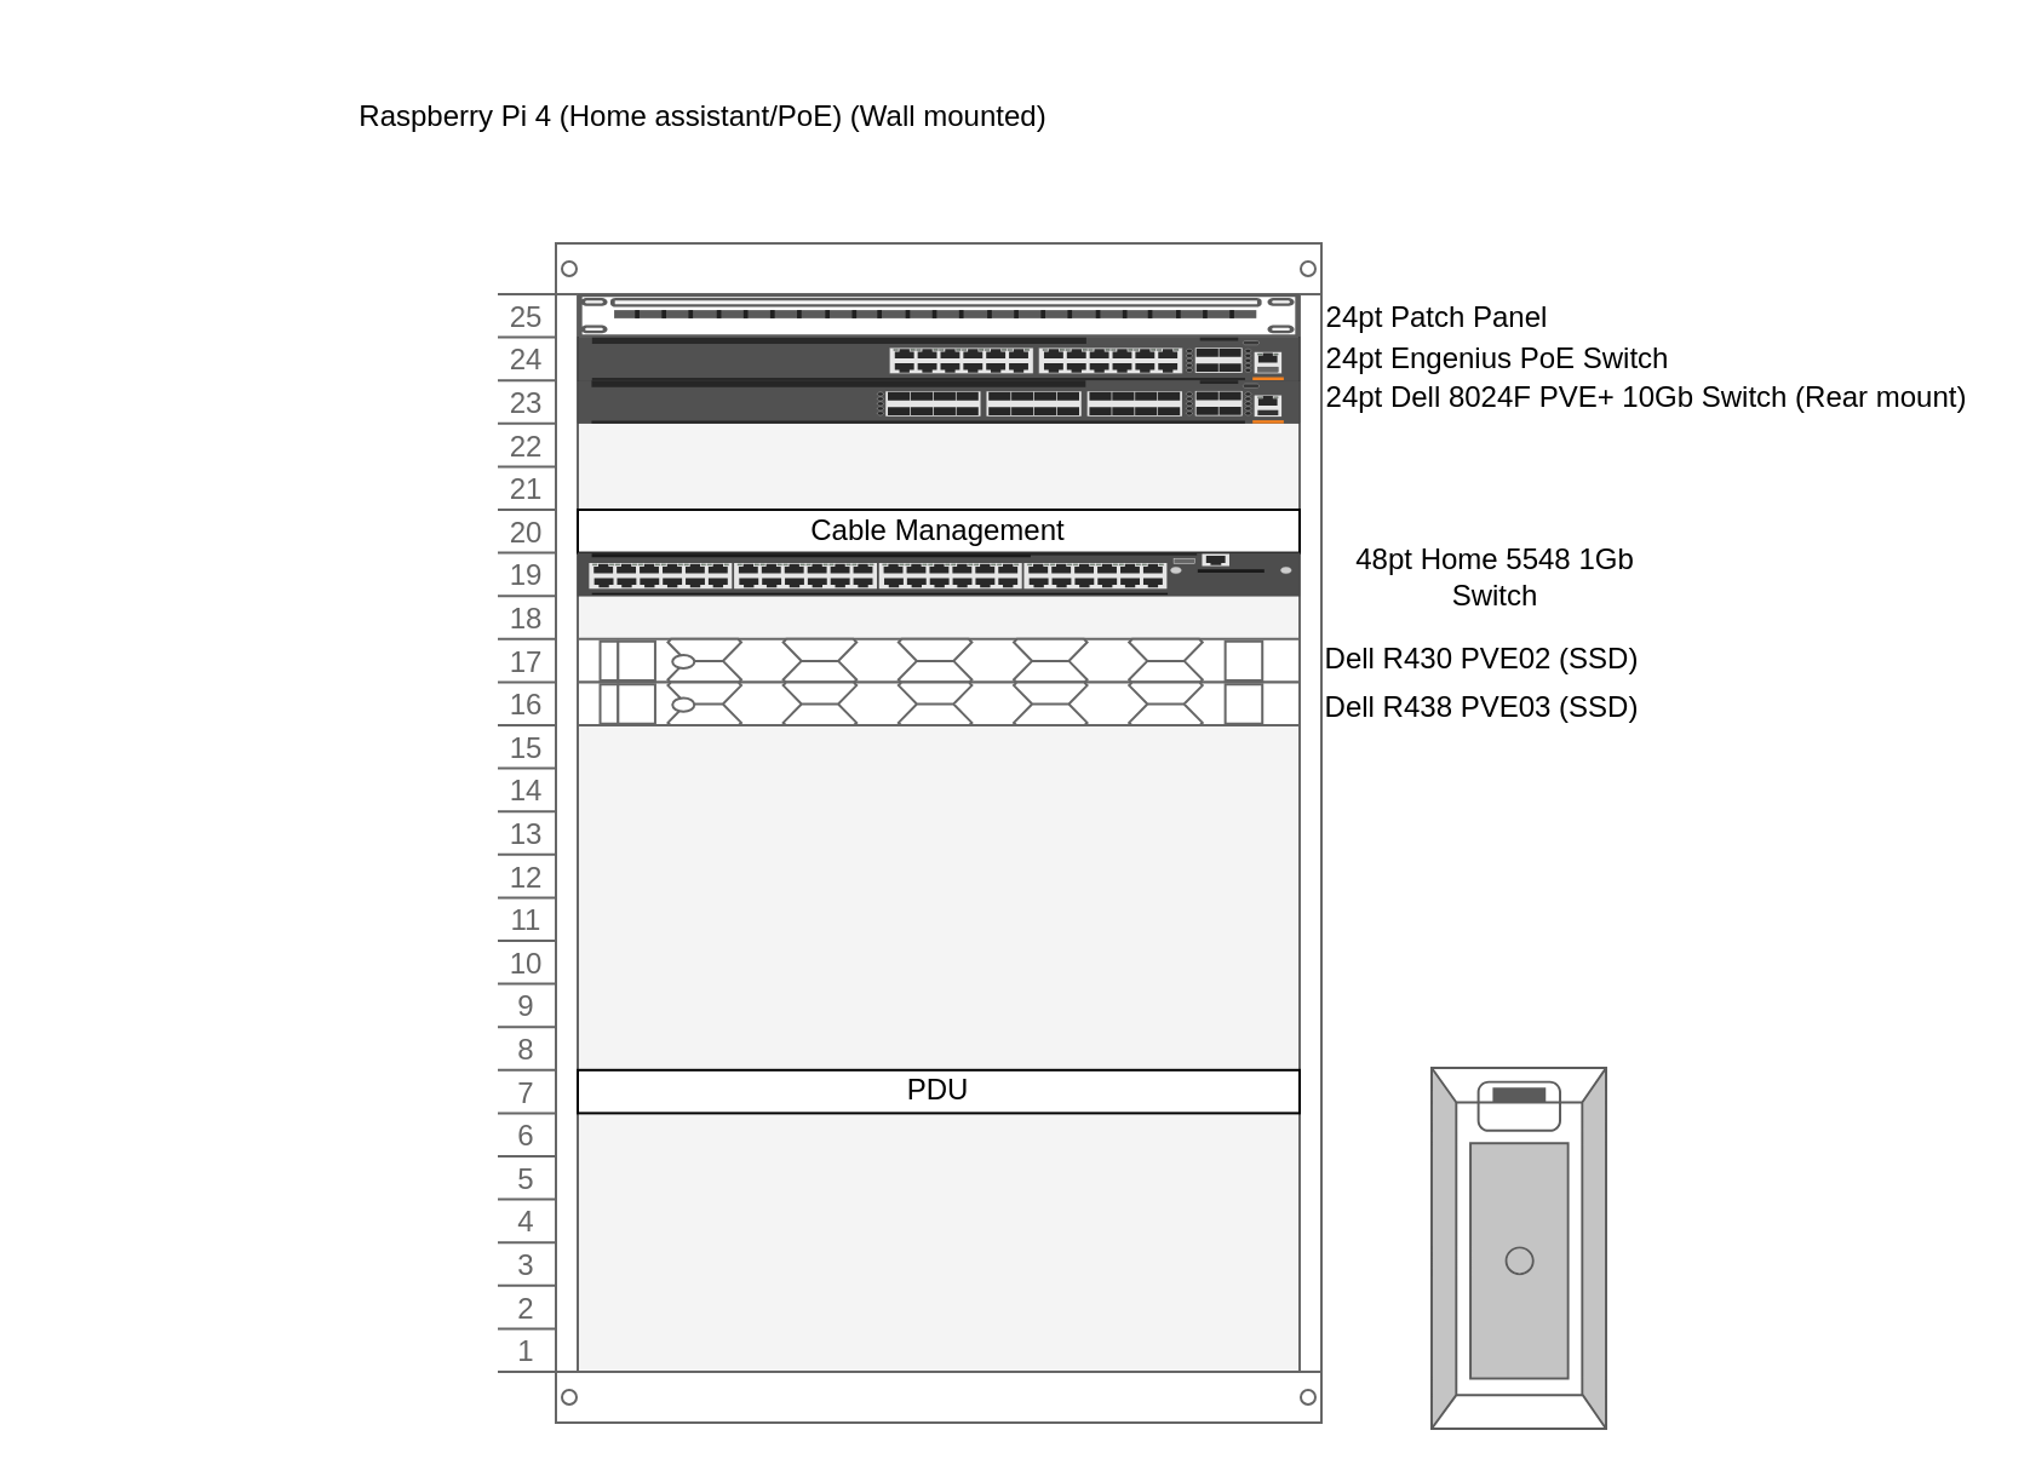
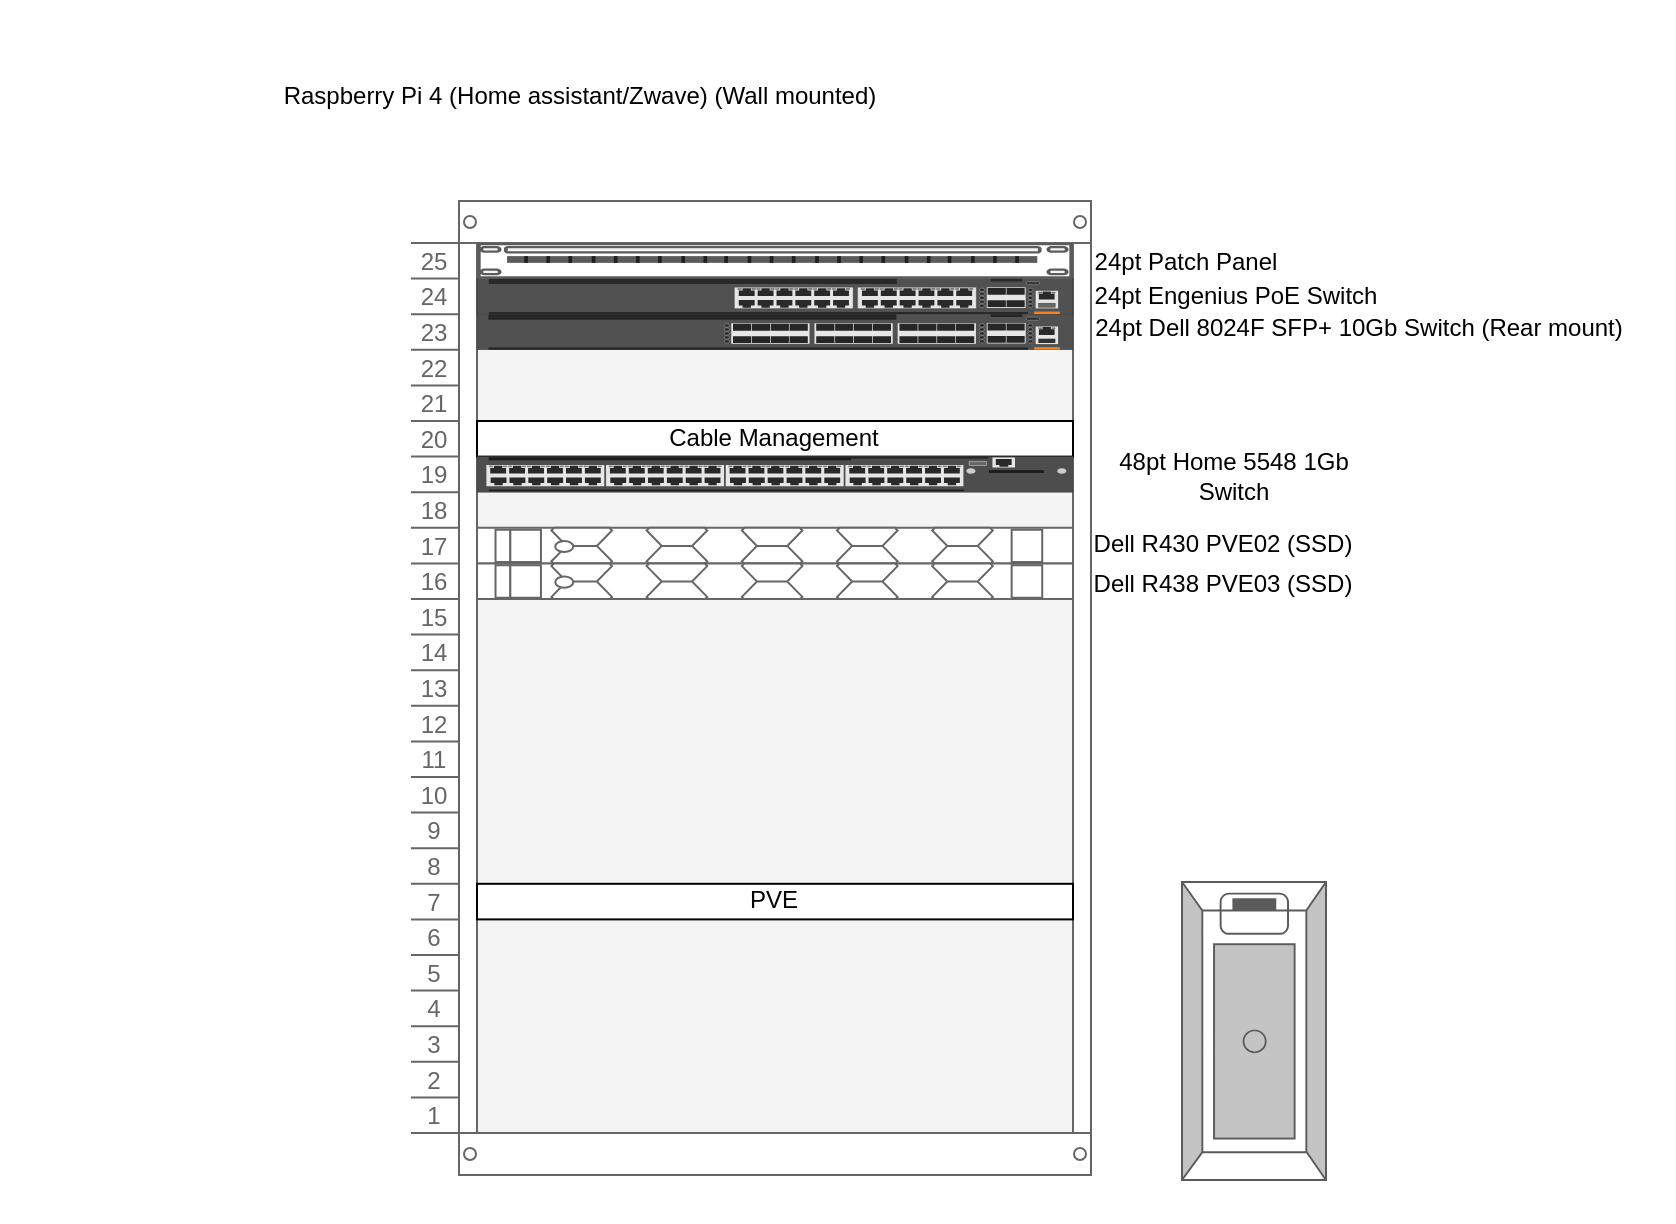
  <mxCell id="0" />
  <mxCell id="1" parent="0" />
  <mxCell id="2" value="" style="strokeColor=#666666;html=1;verticalLabelPosition=bottom;labelBackgroundColor=#ffffff;verticalAlign=top;outlineConnect=0;shadow=0;dashed=0;shape=mxgraph.rack.general.server_3;" vertex="1" parent="1"><mxGeometry x="590" y="440" width="73" height="150" as="geometry" /></mxCell>
  <mxCell id="3" value="" style="strokeColor=#666666;html=1;verticalLabelPosition=bottom;labelBackgroundColor=#ffffff;verticalAlign=top;outlineConnect=0;shadow=0;dashed=0;shape=mxgraph.rackGeneral.rackCabinet3;fillColor2=#f4f4f4;container=1;collapsible=0;childLayout=rack;allowGaps=1;marginLeft=33;marginRight=9;marginTop=21;marginBottom=22;textColor=#666666;numDisp=descend;flipV=1;flipH=1;direction=west;fillOpacity=100;rackUnitSize=17.8;" vertex="1" parent="1"><mxGeometry x="205" y="100" width="340" height="490" as="geometry" /></mxCell>
  <mxCell id="4" value="" style="strokeColor=#666666;html=1;labelPosition=right;align=left;spacingLeft=15;shadow=0;dashed=0;outlineConnect=0;shape=mxgraph.rack.general.cat5e_rack_mount_patch_panel_24_ports;" vertex="1" parent="3"><mxGeometry x="33" y="21" width="298" height="17.8" as="geometry" /></mxCell>
  <mxCell id="5" value="" style="html=1;verticalLabelPosition=bottom;verticalAlign=top;outlineConnect=0;shadow=0;dashed=0;shape=mxgraph.rack.hpe_aruba.switches.jl662a_aruba_6300m_24_port_1gbe_class_4_poe_4_port_sfp56_switch;" vertex="1" parent="3"><mxGeometry x="33" y="38.8" width="298" height="17.8" as="geometry" /></mxCell>
  <mxCell id="6" value="" style="html=1;verticalLabelPosition=bottom;verticalAlign=top;outlineConnect=0;shadow=0;dashed=0;shape=mxgraph.rack.hpe_aruba.switches.jl658a_aruba_6300m_24_port_sfpplus_and_4_port_sfp56_switch;" vertex="1" parent="3"><mxGeometry x="33" y="56.6" width="298" height="17.8" as="geometry" /></mxCell>
  <mxCell id="7" value="Cable Management" style="shape=rect;dashed=0;shadow=0;html=1;whiteSpace=wrap;" vertex="1" parent="3"><mxGeometry x="33" y="110" width="298" height="17.8" as="geometry" /></mxCell>
  <mxCell id="8" value="" style="html=1;verticalLabelPosition=bottom;verticalAlign=top;outlineConnect=0;shadow=0;dashed=0;shape=mxgraph.rack.hpe_aruba.switches.jl072a_hpe_aruba_3810m_48_port_gt_1_slot_switch;" vertex="1" parent="3"><mxGeometry x="33" y="127.8" width="298" height="17.8" as="geometry" /></mxCell>
  <mxCell id="9" value="" style="strokeColor=#666666;html=1;labelPosition=right;align=left;spacingLeft=15;shadow=0;dashed=0;outlineConnect=0;shape=mxgraph.rack.dell.poweredge_r240;" vertex="1" parent="3"><mxGeometry x="33" y="163.4" width="298" height="17.8" as="geometry" /></mxCell>
  <mxCell id="10" value="" style="strokeColor=#666666;html=1;labelPosition=right;align=left;spacingLeft=15;shadow=0;dashed=0;outlineConnect=0;shape=mxgraph.rack.dell.poweredge_r240;" vertex="1" parent="3"><mxGeometry x="33" y="181.2" width="298" height="17.8" as="geometry" /></mxCell>
- <mxCell id="11" value="PDU" style="shape=rect;dashed=0;shadow=0;html=1;whiteSpace=wrap;" vertex="1" parent="3"><mxGeometry x="33" y="341.4" width="298" height="17.8" as="geometry" /></mxCell>
+ <mxCell id="11" value="PVE" style="shape=rect;dashed=0;shadow=0;html=1;whiteSpace=wrap;" vertex="1" parent="3"><mxGeometry x="33" y="341.4" width="298" height="17.8" as="geometry" /></mxCell>
  <mxCell id="12" value="" style="shape=image;html=1;verticalAlign=top;verticalLabelPosition=bottom;labelBackgroundColor=#ffffff;imageAspect=0;aspect=fixed;image=https://cdn1.iconfinder.com/data/icons/fruit-136/64/Fruit_iconfree_Filled_Outline_raspberry-healthy-organic-food-fruit_icon-128.png" vertex="1" parent="1"><mxGeometry x="20" y="20" width="128" height="128" as="geometry" /></mxCell>
  <mxCell id="13" value="24pt Patch Panel" style="text;html=1;align=center;verticalAlign=middle;whiteSpace=wrap;rounded=0;" vertex="1" parent="1"><mxGeometry x="538" y="123" width="110" height="15" as="geometry" /></mxCell>
  <mxCell id="14" value="24pt Engenius PoE Switch" style="text;html=1;align=center;verticalAlign=middle;whiteSpace=wrap;rounded=0;" vertex="1" parent="1"><mxGeometry x="546" y="140" width="144" height="15" as="geometry" /></mxCell>
- <mxCell id="15" value="24pt Dell 8024F PVE+ 10Gb Switch (Rear mount)" style="text;html=1;align=center;verticalAlign=middle;whiteSpace=wrap;rounded=0;" vertex="1" parent="1"><mxGeometry x="543" y="156" width="273" height="15" as="geometry" /></mxCell>
- <mxCell id="16" value="Raspberry Pi 4 (Home assistant/PoE) (Wall mounted)" style="text;html=1;align=center;verticalAlign=middle;whiteSpace=wrap;rounded=0;" vertex="1" parent="1"><mxGeometry x="140" y="40" width="300" height="15" as="geometry" /></mxCell>
+ <mxCell id="15" value="24pt Dell 8024F SFP+ 10Gb Switch (Rear mount)" style="text;html=1;align=center;verticalAlign=middle;whiteSpace=wrap;rounded=0;" vertex="1" parent="1"><mxGeometry x="543" y="156" width="273" height="15" as="geometry" /></mxCell>
+ <mxCell id="16" value="Raspberry Pi 4 (Home assistant/Zwave) (Wall mounted)" style="text;html=1;align=center;verticalAlign=middle;whiteSpace=wrap;rounded=0;" vertex="1" parent="1"><mxGeometry x="140" y="40" width="300" height="15" as="geometry" /></mxCell>
  <mxCell id="17" value="48pt Home 5548 1Gb Switch" style="text;html=1;align=center;verticalAlign=middle;whiteSpace=wrap;rounded=0;" vertex="1" parent="1"><mxGeometry x="540" y="230" width="154" height="15" as="geometry" /></mxCell>
  <mxCell id="18" value="Dell R430 PVE02 (SSD)" style="text;html=1;align=center;verticalAlign=middle;whiteSpace=wrap;rounded=0;" vertex="1" parent="1"><mxGeometry x="542" y="264" width="139" height="15" as="geometry" /></mxCell>
  <mxCell id="19" value="Dell R438 PVE03 (SSD)" style="text;html=1;align=center;verticalAlign=middle;whiteSpace=wrap;rounded=0;" vertex="1" parent="1"><mxGeometry x="542" y="284" width="139" height="15" as="geometry" /></mxCell>
